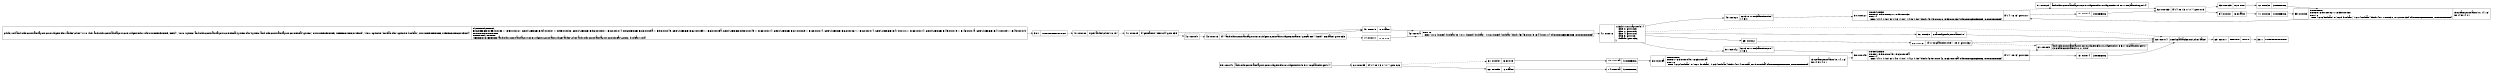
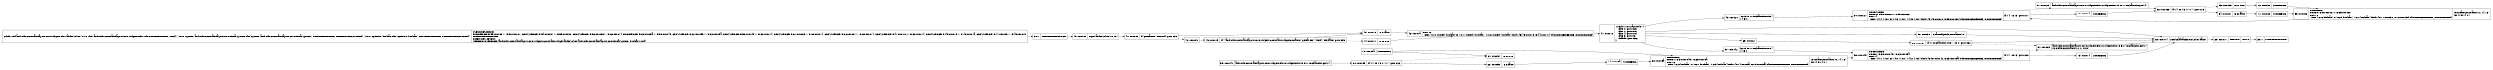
  digraph {
    rankdir=LR
    node [shape=record]
    n1 [label="{38\:\ ?|MTH_ENTER_BLOCK\l}"]
    n2 [label="{40\:\ 0x0000|super.addToSolver(r8, r9)\l}"]
    n3 [label="{41\:\ 0x0009|if (getParent() == null) goto L35\l}"]
    n4 [label="{42\:\ 0x000b}"]
    n5 [label="{45\:\ 0x0019|r0 = false\l}"]
    n6 [label="{43\:\ 0x0015|if (((androidx.constraintlayout.core.widgets.ConstraintWidgetContainer) getParent()).isRtl() == false) goto L35\l}"]
    n7 [label="{46\:\ 0x001a|PHI: r0 \l  PHI: (r0v2 'isInRtl' boolean) = (r0v1 'isInRtl' boolean), (r0v6 'isInRtl' boolean) binds: [B:45:0x0019, B:44:0x0017] A[DONT_GENERATE, DONT_INLINE]\l}"]
    n8 [label="{44\:\ 0x0017|r0 = true\l}"]
    n9 [label="{47\:\ 0x001c|switch(r7.mWrapMode) \{\l    case 0: goto L29;\l    case 1: goto L19;\l    case 4: goto L18;\l    case 3: goto L8;\l    default: goto L32;\l\}\l}"]
    n10 [label="{49\:\ 0x0020|int r3 = r7.mChainList.size()\lr4 = 0\l}"]
    n11 [label="{56\:\ 0x003e|createAlignedConstraints(r0)\l}"]
    n12 [label="{57\:\ 0x0042|int r3 = r7.mChainList.core()\lr4 = 0\l}"]
    n13 [label="{65\:\ 0x0061}"]
    n14 [label="{68\:\ 0x0074|needsCallbackFromSolver(false)\l}"]
    n15 [label="{50\:\ 0x0027|LOOP_START\lLOOP:0: B:50:0x0027\-\>B:55:0x0038\lPHI: r4 \l  PHI: (r4v4 'i' int) = (r4v3 'i' int), (r4v5 'i' int) binds: [B:49:0x0020, B:55:0x0038] A[DONT_GENERATE, DONT_INLINE]\l|if (r4 \>= r3) goto L17\l}"]
    n16 [label="{58\:\ 0x0049|LOOP_START\lLOOP:1: B:58:0x0049\-\>B:63:0x005a\lPHI: r4 \l  PHI: (r4v1 'i' int) = (r4v0 'i' int), (r4v2 'i' int) binds: [B:57:0x0042, B:63:0x005a] A[DONT_GENERATE, DONT_INLINE]\l|if (r4 \>= r3) goto L28\l}"]
    n17 [label="{66\:\ 0x0067|if (r7.mChainList.size() \<= 0) goto L32\l}"]
    n18 [label="{69\:\ 0x0077|RETURN\l|return\l}"]
    n19 [label="{51\:\ 0x0029|androidx.constraintlayout.core.widgets.Flow$WidgetsList r5 = r7.mChainList.get(r4)\l}"]
    n20 [label="{70\:\ 0x0074|SYNTHETIC\l}"]
    n21 [label="{52\:\ 0x0033|if (r4 != (r3 + (\-1))) goto L15\l}"]
    n22 [label="{53\:\ 0x0035|r6 = true\l}"]
    n23 [label="{54\:\ 0x0037|r6 = false\l}"]
    n24 [label="{72\:\ 0x0038|SYNTHETIC\l}"]
    n25 [label="{71\:\ 0x0038|SYNTHETIC\l}"]
    n26 [label="{55\:\ 0x0038|LOOP_END\lLOOP:0: B:50:0x0027\-\>B:55:0x0038\lPHI: r6 \l  PHI: (r6v6 boolean) = (r6v5 boolean), (r6v7 boolean) binds: [B:71:0x0038, B:72:0x0038] A[DONT_GENERATE, DONT_INLINE]\l|r5.createConstraints(r0, r4, r6)\lint r4 = r4 + 1\l}"]
    n27 [label="{73\:\ 0x0074|SYNTHETIC\l}"]
    n28 [label="{67\:\ 0x0069|androidx.constraintlayout.core.widgets.Flow$WidgetsList r3 = r7.mChainList.get(0)\lr3.createConstraints(r0, 0, true)\l}"]
    n29 [label="{59\:\ 0x004b|androidx.constraintlayout.core.widgets.Flow$WidgetsList r5 = r7.mChainList.get(r4)\l}"]
    n30 [label="{60\:\ 0x0055|if (r4 != (r3 + (\-1))) goto L26\l}"]
    n31 [label="{61\:\ 0x0057|r6 = true\l}"]
    n32 [label="{62\:\ 0x0059|r6 = false\l}"]
    n33 [label="{75\:\ 0x005a|SYNTHETIC\l}"]
    n34 [label="{74\:\ 0x005a|SYNTHETIC\l}"]
    n35 [label="{63\:\ 0x005a|LOOP_END\lLOOP:1: B:58:0x0049\-\>B:63:0x005a\lPHI: r6 \l  PHI: (r6v2 boolean) = (r6v1 boolean), (r6v3 boolean) binds: [B:74:0x005a, B:75:0x005a] A[DONT_GENERATE, DONT_INLINE]\l|r5.createConstraints(r0, r4, r6)\lint r4 = r4 + 1\l}"]
    n36 [label="{39\:\ ?|MTH_EXIT_INLINE\l}"]
    n37 [label="{public void androidx.constraintlayout.core.widgets.Flow.addToSolver((r7v0 'this' androidx.constraintlayout.core.widgets.Flow A[IMMUTABLE_TYPE, THIS]), (r8v0 'system' androidx.constraintlayout.core.LinearSystem A[D('system' androidx.constraintlayout.core.LinearSystem), IMMUTABLE_TYPE, METHOD_ARGUMENT]), (r9v0 'optimize' boolean A[D('optimize' boolean), IMMUTABLE_TYPE, METHOD_ARGUMENT]))  | USE_LINES_HINTS\lBACK_EDGE: B:55:0x0038 \-\> B:50:0x0027, CROSS_EDGE: B:54:0x0037 \-\> B:55:0x0038, CROSS_EDGE: B:56:0x003e \-\> B:68:0x0074, BACK_EDGE: B:63:0x005a \-\> B:58:0x0049, CROSS_EDGE: B:62:0x0059 \-\> B:63:0x005a, CROSS_EDGE: B:58:0x0049 \-\> B:68:0x0074, CROSS_EDGE: B:67:0x0069 \-\> B:68:0x0074, CROSS_EDGE: B:66:0x0067 \-\> B:68:0x0074, CROSS_EDGE: B:47:0x001c \-\> B:68:0x0074, CROSS_EDGE: B:45:0x0019 \-\> B:46:0x001a, CROSS_EDGE: B:41:0x0009 \-\> B:45:0x0019\lINLINE_NOT_NEEDED\lTYPE_VARS: EMPTY\lMETHOD_OVERRIDE: [androidx.constraintlayout.core.widgets.ConstraintWidget.addToSolver(androidx.constraintlayout.core.LinearSystem, boolean):void]\l}"]
    n1 -> n2
    n2 -> n3
    n3 -> n4 [style=dashed]
    n3 -> n5
    n4 -> n6
    n5 -> n7
    n6 -> n5
    n6 -> n8 [style=dashed]
    n7 -> n9
    n8 -> n7
    n9 -> n10
    n9 -> n11
    n9 -> n12
    n9 -> n13
-   n9 -> n14 [style=dashed]
+   n9 -> n14
    n10 -> n15
    n11 -> n14
    n12 -> n16
    n13 -> n17
    n14 -> n18
    n15 -> n19 [style=dashed]
    n15 -> n20
    n16 -> n27
    n16 -> n28 [style=dashed]
    n17 -> n14
    n17 -> n28 [style=dashed]
    n18 -> n36
    n19 -> n21
    n20 -> n21
    n21 -> n22 [style=dashed]
    n21 -> n23
    n22 -> n24
    n23 -> n25
    n24 -> n26
    n25 -> n26
    n26 -> n15
    n27 -> n14
    n28 -> n14
    n29 -> n30
    n30 -> n31 [style=dashed]
    n30 -> n32
-   n31 -> n33
+   n33 -> n31
    n32 -> n34
    n33 -> n35
+   n34 -> n35
    n35 -> n16
    n37 -> n1
  }
